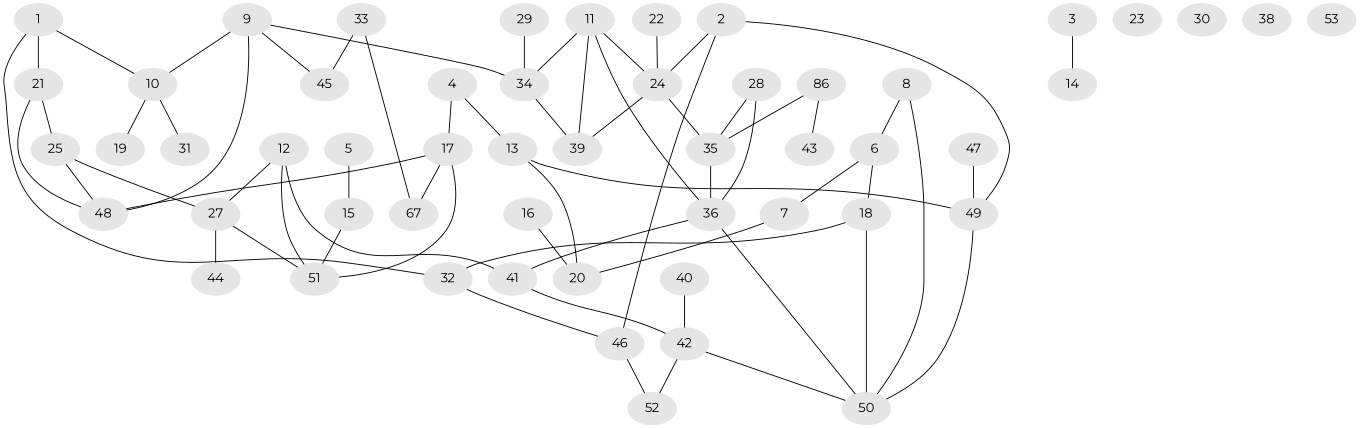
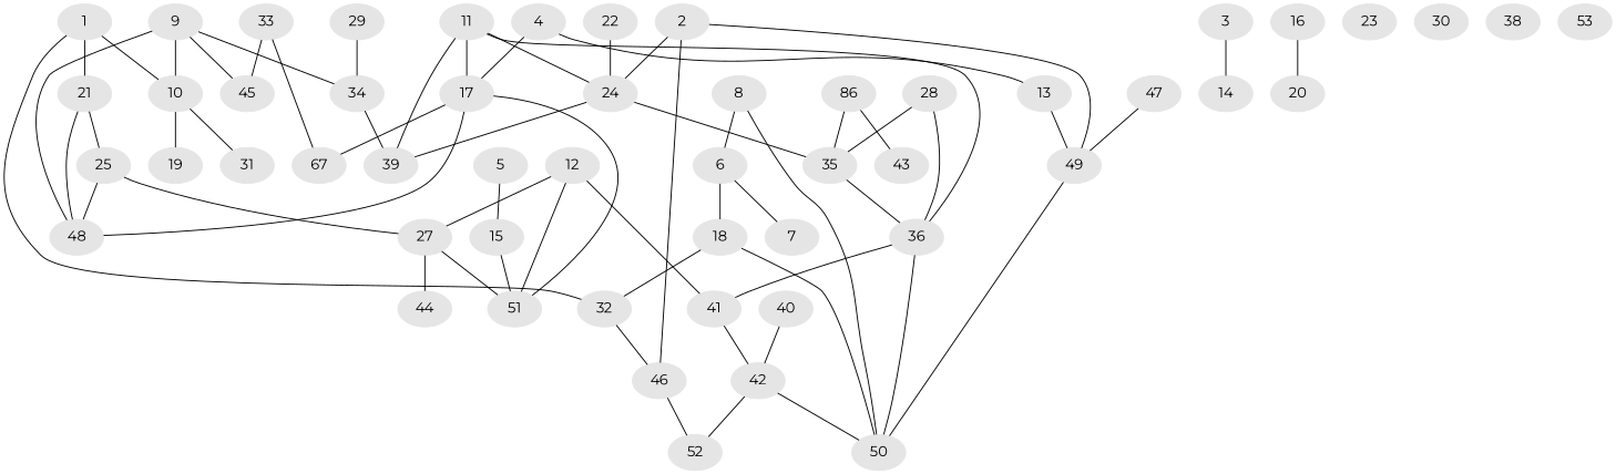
  graph {
    fontname=Montserrat
    node [color=gray90 fontname=Montserrat style=filled]
    edge [fontname=Montserrat]
    1
    10
    21
    32
    19
    31
    48
    25
    46
    2
    24
    49
    39
    35
    52
    50
    3
    14
    4
    13
    17
    20
    51
    n24 [label=67]
    5
    15
    6
    7
    18
    8
    9
    34
    45
    11
    36
    41
    42
    12
    27
    44
    16
    22
    23
    n44 [label=86]
    43
    28
    29
    30
    33
    38
    40
    47
    53
    1 -- 10
    1 -- 21
    1 -- 32
    10 -- 19
    10 -- 31
    21 -- 48
    21 -- 25
    32 -- 46
    25 -- 48
    25 -- 27
    46 -- 52
    2 -- 46
    2 -- 24
    2 -- 49
    24 -- 39
    24 -- 35
    49 -- 50
    35 -- 36
    3 -- 14
    4 -- 13
    4 -- 17
    13 -- 49
-   13 -- 20
    17 -- 48
    17 -- 51
    17 -- n24
    5 -- 15
    15 -- 51
    6 -- 7
    6 -- 18
-   7 -- 20
    18 -- 32
    18 -- 50
    8 -- 50
    8 -- 6
    9 -- 10
    9 -- 48
    9 -- 34
    9 -- 45
    34 -- 39
    11 -- 24
    11 -- 39
-   11 -- 34
+   11 -- 17
    11 -- 36
    36 -- 50
    36 -- 41
    41 -- 42
    42 -- 52
    42 -- 50
    12 -- 51
    12 -- 41
    12 -- 27
    27 -- 51
    27 -- 44
    16 -- 20
    22 -- 24
    n44 -- 35
    n44 -- 43
    28 -- 35
    28 -- 36
    29 -- 34
    33 -- n24
    33 -- 45
    40 -- 42
    47 -- 49
  }
